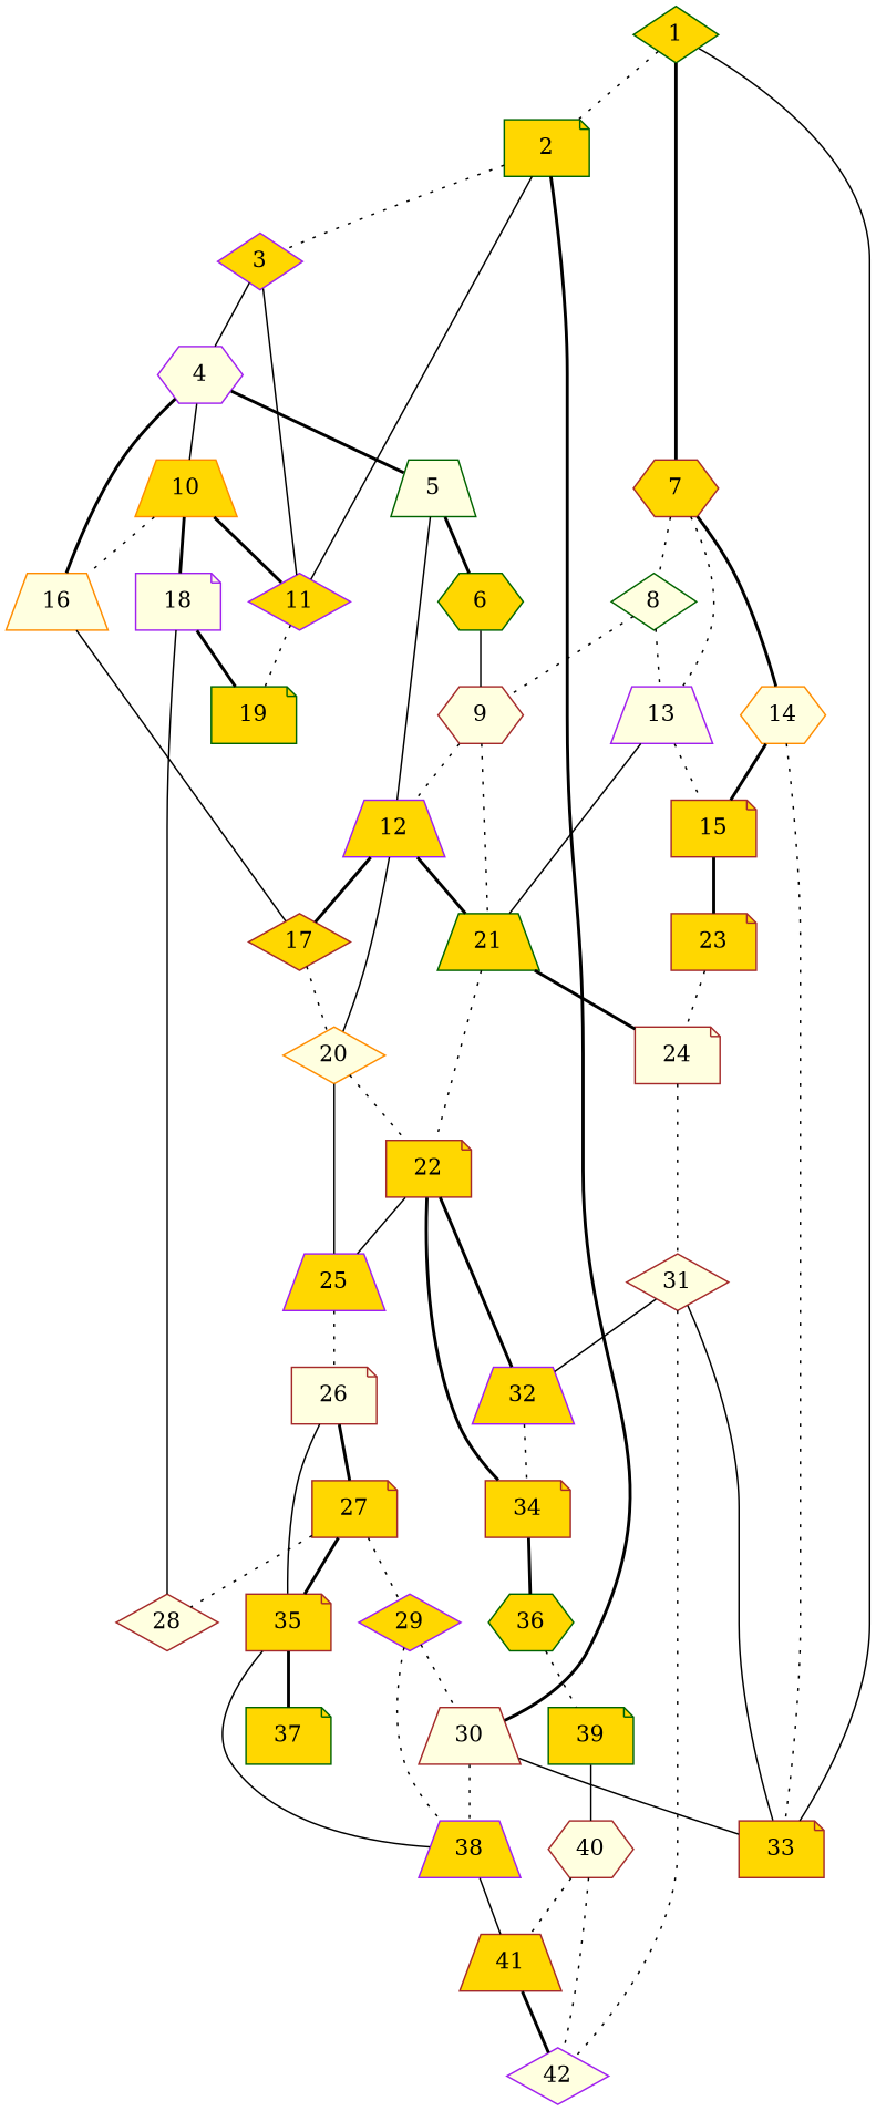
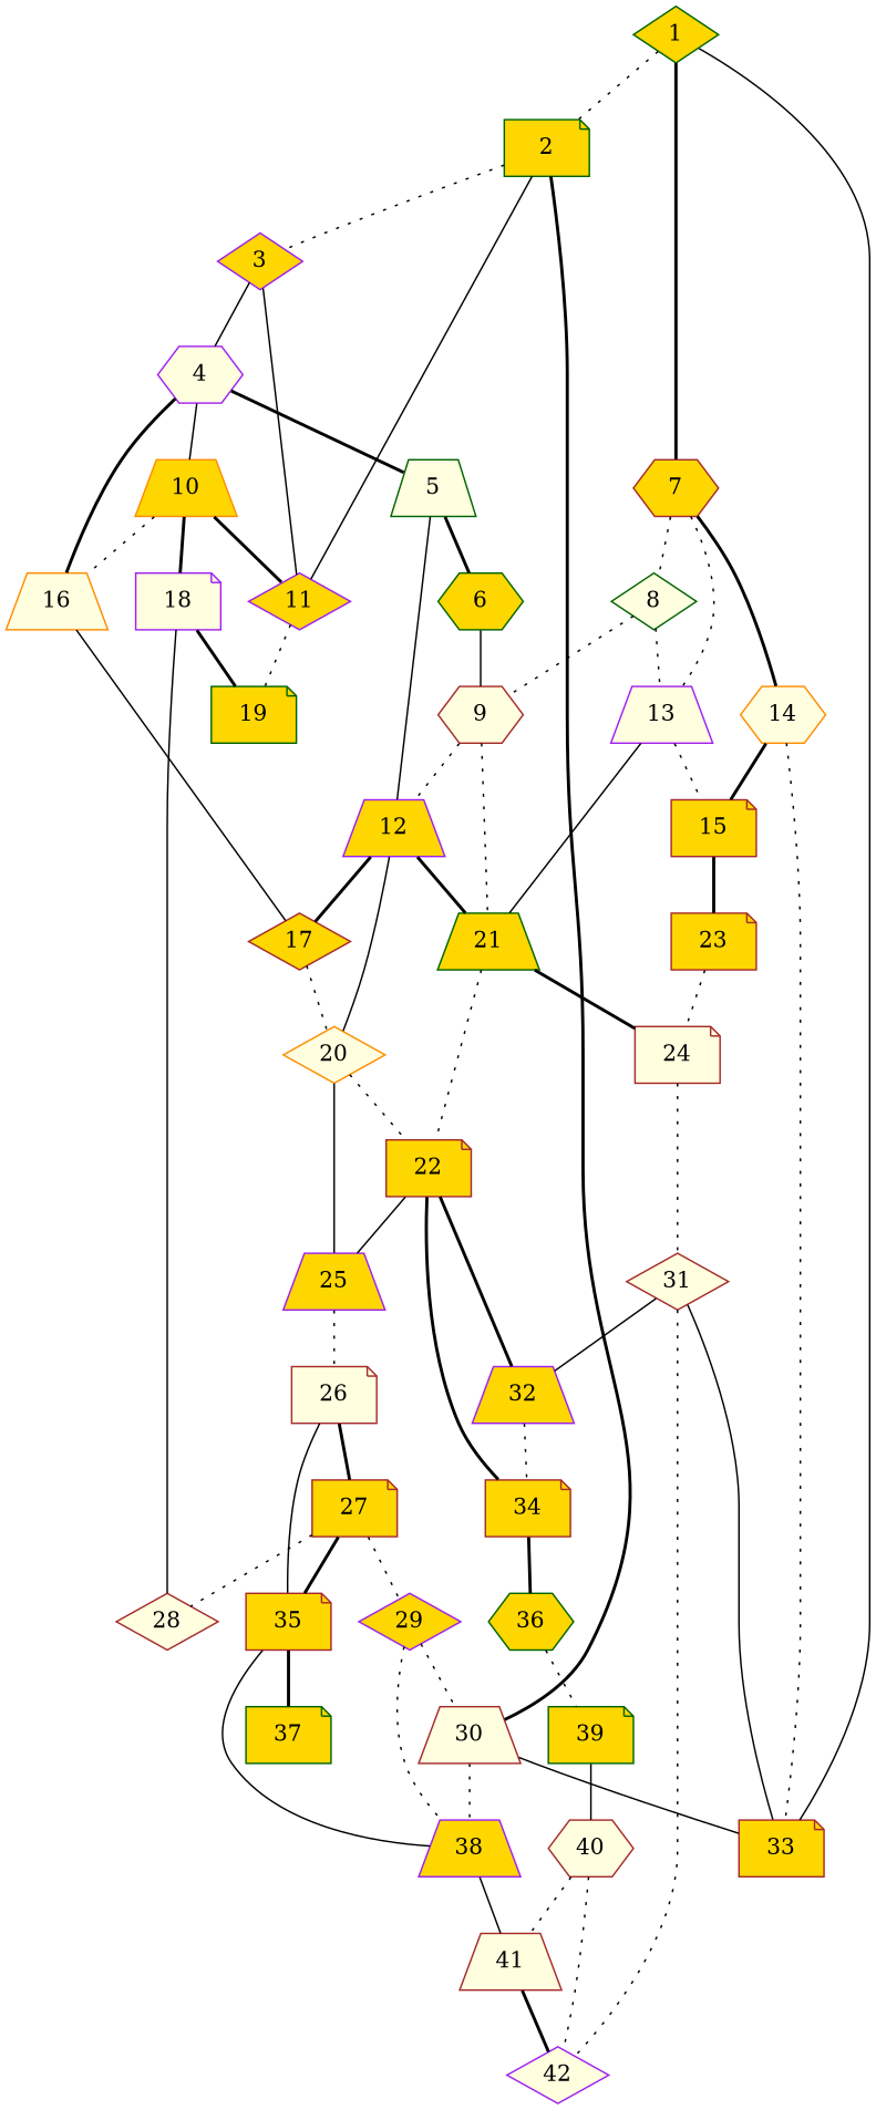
  graph {
    node [color=brown fillcolor=gold shape=note style=filled]
    edge [style=dotted weight=1.0]
    1 [color=darkgreen shape=diamond]
    2 [color=darkgreen]
    7 [shape=hexagon]
    33
    3 [color=purple shape=diamond]
    11 [color=purple shape=diamond]
    30 [fillcolor=lightyellow shape=trapezium]
    8 [color=darkgreen fillcolor=lightyellow shape=diamond]
    13 [color=purple fillcolor=lightyellow shape=trapezium]
    14 [color=darkorange fillcolor=lightyellow shape=hexagon]
    4 [color=purple fillcolor=lightyellow shape=hexagon]
    19 [color=darkgreen]
    38 [color=purple shape=trapezium]
    5 [color=darkgreen fillcolor=lightyellow shape=trapezium]
    10 [color=darkorange shape=trapezium]
    16 [color=darkorange fillcolor=lightyellow shape=trapezium]
    6 [color=darkgreen shape=hexagon]
    12 [color=purple shape=trapezium]
    18 [color=purple fillcolor=lightyellow]
    17 [shape=diamond]
    9 [fillcolor=lightyellow shape=hexagon]
    21 [color=darkgreen shape=trapezium]
    20 [color=darkorange fillcolor=lightyellow shape=diamond]
    15
    22
    24 [fillcolor=lightyellow]
    28 [fillcolor=lightyellow shape=diamond]
    25 [color=purple shape=trapezium]
    23
    32 [color=purple shape=trapezium]
    34
    26 [fillcolor=lightyellow]
    31 [fillcolor=lightyellow shape=diamond]
    36 [color=darkgreen shape=hexagon]
    42 [color=purple fillcolor=lightyellow shape=diamond]
    27
    35
    29 [color=purple shape=diamond]
    37 [color=darkgreen]
-   41 [shape=trapezium]
+   41 [fillcolor=lightyellow shape=trapezium]
    39 [color=darkgreen]
    40 [fillcolor=lightyellow shape=hexagon]
    1 -- 2
    1 -- 7 [style=bold weight=2.0]
    1 -- 33 [style=solid]
    2 -- 3
    2 -- 11 [style=solid]
    2 -- 30 [style=bold]
    7 -- 8 [weight=2.0]
    7 -- 13
    7 -- 14 [style=bold]
    3 -- 11 [style=solid]
    3 -- 4 [style=solid]
    11 -- 19
    30 -- 33 [style=solid]
    30 -- 38
    8 -- 13
    8 -- 9 [weight=2.0]
    13 -- 21 [style=solid]
    13 -- 15 [weight=2.0]
    14 -- 33
    14 -- 15 [style=bold weight=2.0]
    4 -- 5 [style=bold weight=2.0]
    4 -- 10 [style=solid]
    4 -- 16 [style=bold]
    38 -- 41 [style=solid weight=2.0]
    5 -- 6 [style=bold weight=2.0]
    5 -- 12 [style=solid weight=2.0]
    10 -- 11 [style=bold weight=2.0]
    10 -- 16
    10 -- 18 [style=bold weight=2.0]
    16 -- 17 [style=solid]
    6 -- 9 [style=solid]
    12 -- 17 [style=bold]
    12 -- 21 [style=bold]
    12 -- 20 [style=solid]
    18 -- 19 [style=bold weight=2.0]
    18 -- 28 [style=solid weight=2.0]
    17 -- 20 [weight=2.0]
    9 -- 12
    9 -- 21
    21 -- 22
    21 -- 24 [style=bold]
    20 -- 22
    20 -- 25 [style=solid weight=2.0]
    15 -- 23 [style=bold weight=2.0]
    22 -- 25 [style=solid]
    22 -- 32 [style=bold]
    22 -- 34 [style=bold]
    24 -- 31
    25 -- 26
    23 -- 24
    32 -- 34
    34 -- 36 [style=bold weight=2.0]
    26 -- 27 [style=bold]
    26 -- 35 [style=solid]
    31 -- 33 [style=solid]
    31 -- 32 [style=solid weight=2.0]
    31 -- 42 [weight=2.0]
    36 -- 39 [weight=2.0]
    27 -- 28 [weight=2.0]
    27 -- 35 [style=bold]
    27 -- 29 [weight=2.0]
    35 -- 38 [style=solid]
    35 -- 37 [style=bold weight=2.0]
    29 -- 30
    29 -- 38
    41 -- 42 [style=bold weight=3.0]
    39 -- 40 [style=solid]
    40 -- 42
    40 -- 41
  }
